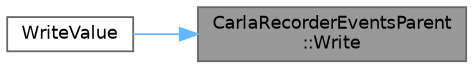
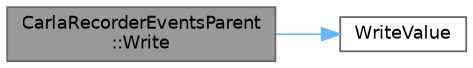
  digraph {
    rankdir=LR
    node [fontname=Helvetica fontsize=10 shape=box style=filled]
    n1 [color=gray40 fillcolor=grey60 fontcolor=black height=0.2 label="CarlaRecorderEventsParent\l::Write" width=0.4]
    n2 [color=grey40 fillcolor=white height=0.2 label=WriteValue width=0.4]
-   n2 -> n1 [color=steelblue1 fontname=Helvetica fontsize=10 labelfontname=Helvetica labelfontsize=10 style=solid]
+   n1 -> n2 [color=steelblue1 fontname=Helvetica fontsize=10 labelfontname=Helvetica labelfontsize=10 style=solid]
  }
